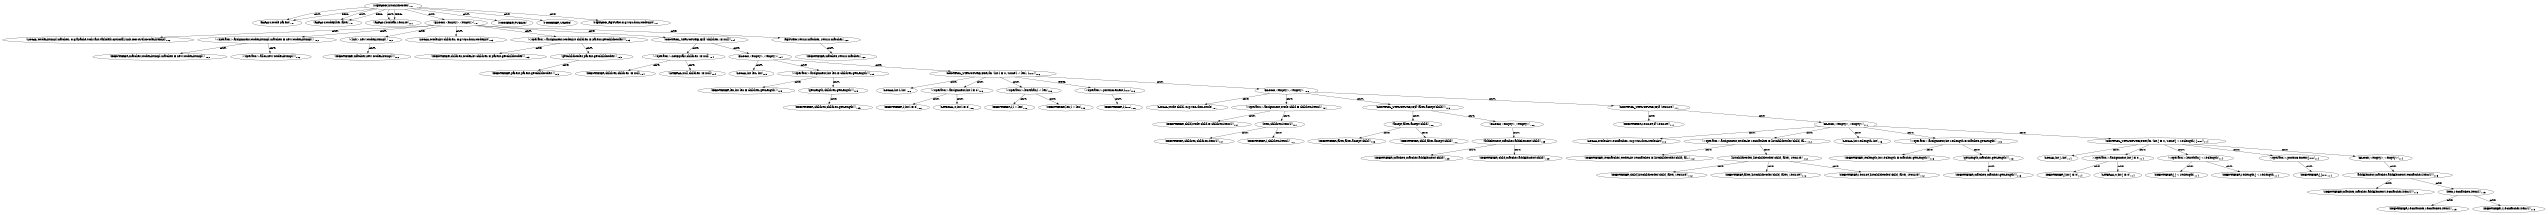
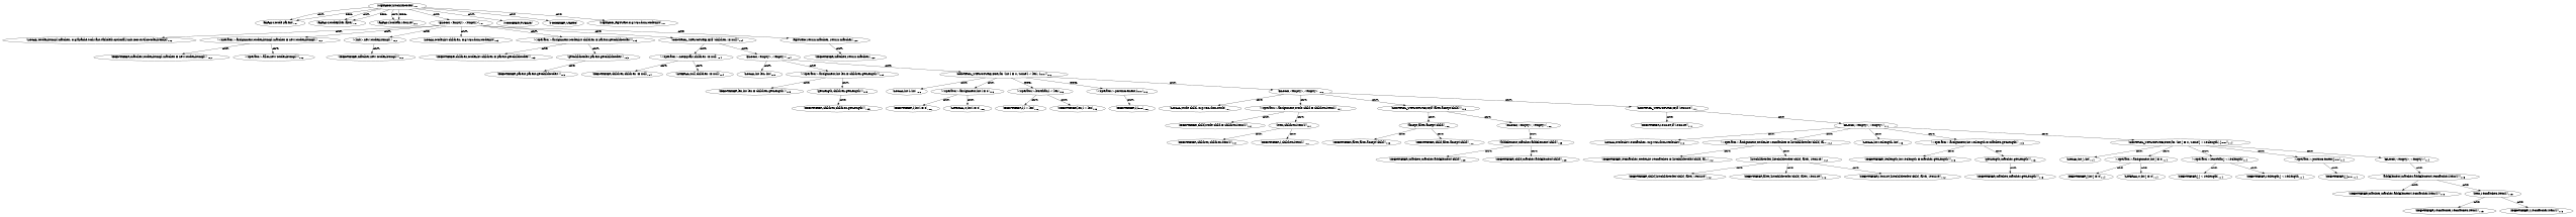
  digraph {
    n1 [label=<(METHOD,listChildNodes)<SUB>101</SUB>>]
    n2 [label=<(PARAM,Node parent)<SUB>101</SUB>>]
    n3 [label=<(PARAM,NodeFilter filter)<SUB>101</SUB>>]
    n4 [label=<(PARAM,boolean recurse)<SUB>101</SUB>>]
    n5 [label=<(BLOCK,&lt;empty&gt;,&lt;empty&gt;)<SUB>101</SUB>>]
    n6 [label=<(MODIFIER,PUBLIC)>]
    n7 [label=<(MODIFIER,STATIC)>]
    n8 [label=<(METHOD_RETURN,org.w3c.dom.NodeList)<SUB>101</SUB>>]
    n9 [label=<(LOCAL,NodeListImpl matches: org.apache.tools.ant.taskdefs.optional.junit.DOMUtil$NodeListImpl)<SUB>102</SUB>>]
    n10 [label=<(&lt;operator&gt;.assignment,NodeListImpl matches = new NodeListImpl())<SUB>102</SUB>>]
    n11 [label=<(&lt;init&gt;,new NodeListImpl())<SUB>102</SUB>>]
    n12 [label=<(LOCAL,NodeList children: org.w3c.dom.NodeList)<SUB>103</SUB>>]
    n13 [label=<(&lt;operator&gt;.assignment,NodeList children = parent.getChildNodes())<SUB>103</SUB>>]
    n14 [label=<(CONTROL_STRUCTURE,IF,if (children != null))<SUB>104</SUB>>]
    n15 [label=<(RETURN,return matches;,return matches;)<SUB>120</SUB>>]
    n16 [label=<(IDENTIFIER,matches,NodeListImpl matches = new NodeListImpl())<SUB>102</SUB>>]
    n17 [label=<(&lt;operator&gt;.alloc,new NodeListImpl())<SUB>102</SUB>>]
    n18 [label=<(IDENTIFIER,matches,new NodeListImpl())<SUB>102</SUB>>]
    n19 [label=<(IDENTIFIER,children,NodeList children = parent.getChildNodes())<SUB>103</SUB>>]
    n20 [label=<(getChildNodes,parent.getChildNodes())<SUB>103</SUB>>]
    n21 [label=<(&lt;operator&gt;.notEquals,children != null)<SUB>104</SUB>>]
    n22 [label=<(BLOCK,&lt;empty&gt;,&lt;empty&gt;)<SUB>104</SUB>>]
    n23 [label=<(IDENTIFIER,matches,return matches;)<SUB>120</SUB>>]
    n24 [label=<(IDENTIFIER,parent,parent.getChildNodes())<SUB>103</SUB>>]
    n25 [label=<(IDENTIFIER,children,children != null)<SUB>104</SUB>>]
    n26 [label=<(LITERAL,null,children != null)<SUB>104</SUB>>]
    n27 [label=<(LOCAL,int len: int)<SUB>105</SUB>>]
    n28 [label=<(&lt;operator&gt;.assignment,int len = children.getLength())<SUB>105</SUB>>]
    n29 [label=<(CONTROL_STRUCTURE,FOR,for (int i = 0; Some(i &lt; len); i++))<SUB>106</SUB>>]
    n30 [label=<(IDENTIFIER,len,int len = children.getLength())<SUB>105</SUB>>]
    n31 [label=<(getLength,children.getLength())<SUB>105</SUB>>]
    n32 [label=<(LOCAL,int i: int)<SUB>106</SUB>>]
    n33 [label=<(&lt;operator&gt;.assignment,int i = 0)<SUB>106</SUB>>]
    n34 [label=<(&lt;operator&gt;.lessThan,i &lt; len)<SUB>106</SUB>>]
    n35 [label=<(&lt;operator&gt;.postIncrement,i++)<SUB>106</SUB>>]
    n36 [label=<(BLOCK,&lt;empty&gt;,&lt;empty&gt;)<SUB>106</SUB>>]
    n37 [label=<(IDENTIFIER,children,children.getLength())<SUB>105</SUB>>]
    n38 [label=<(IDENTIFIER,i,int i = 0)<SUB>106</SUB>>]
    n39 [label=<(LITERAL,0,int i = 0)<SUB>106</SUB>>]
    n40 [label=<(IDENTIFIER,i,i &lt; len)<SUB>106</SUB>>]
    n41 [label=<(IDENTIFIER,len,i &lt; len)<SUB>106</SUB>>]
    n42 [label=<(IDENTIFIER,i,i++)<SUB>106</SUB>>]
    n43 [label=<(LOCAL,Node child: org.w3c.dom.Node)<SUB>107</SUB>>]
    n44 [label=<(&lt;operator&gt;.assignment,Node child = children.item(i))<SUB>107</SUB>>]
    n45 [label=<(CONTROL_STRUCTURE,IF,if (filter.accept(child)))<SUB>108</SUB>>]
    n46 [label=<(CONTROL_STRUCTURE,IF,if (recurse))<SUB>111</SUB>>]
    n47 [label=<(IDENTIFIER,child,Node child = children.item(i))<SUB>107</SUB>>]
    n48 [label=<(item,children.item(i))<SUB>107</SUB>>]
    n49 [label=<(accept,filter.accept(child))<SUB>108</SUB>>]
    n50 [label=<(BLOCK,&lt;empty&gt;,&lt;empty&gt;)<SUB>108</SUB>>]
    n51 [label=<(IDENTIFIER,recurse,if (recurse))<SUB>111</SUB>>]
    n52 [label=<(BLOCK,&lt;empty&gt;,&lt;empty&gt;)<SUB>111</SUB>>]
    n53 [label=<(IDENTIFIER,children,children.item(i))<SUB>107</SUB>>]
    n54 [label=<(IDENTIFIER,i,children.item(i))<SUB>102</SUB>>]
    n55 [label=<(IDENTIFIER,filter,filter.accept(child))<SUB>108</SUB>>]
    n56 [label=<(IDENTIFIER,child,filter.accept(child))<SUB>108</SUB>>]
    n57 [label=<(addElement,matches.addElement(child))<SUB>109</SUB>>]
    n58 [label=<(IDENTIFIER,matches,matches.addElement(child))<SUB>109</SUB>>]
    n59 [label=<(IDENTIFIER,child,matches.addElement(child))<SUB>109</SUB>>]
    n60 [label=<(LOCAL,NodeList recmatches: org.w3c.dom.NodeList)<SUB>112</SUB>>]
    n61 [label=<(&lt;operator&gt;.assignment,NodeList recmatches = listChildNodes(child, fil...)<SUB>112</SUB>>]
    n62 [label=<(LOCAL,int reclength: int)<SUB>113</SUB>>]
    n63 [label=<(&lt;operator&gt;.assignment,int reclength = matches.getLength())<SUB>113</SUB>>]
    n64 [label=<(CONTROL_STRUCTURE,FOR,for (int j = 0; Some(j &lt; reclength); j++))<SUB>114</SUB>>]
    n65 [label=<(IDENTIFIER,recmatches,NodeList recmatches = listChildNodes(child, fil...)<SUB>112</SUB>>]
    n66 [label=<(listChildNodes,listChildNodes(child, filter, recurse))<SUB>112</SUB>>]
    n67 [label=<(IDENTIFIER,reclength,int reclength = matches.getLength())<SUB>113</SUB>>]
    n68 [label=<(getLength,matches.getLength())<SUB>113</SUB>>]
    n69 [label=<(LOCAL,int j: int)<SUB>114</SUB>>]
    n70 [label=<(&lt;operator&gt;.assignment,int j = 0)<SUB>114</SUB>>]
    n71 [label=<(&lt;operator&gt;.lessThan,j &lt; reclength)<SUB>114</SUB>>]
    n72 [label=<(&lt;operator&gt;.postIncrement,j++)<SUB>114</SUB>>]
    n73 [label=<(BLOCK,&lt;empty&gt;,&lt;empty&gt;)<SUB>114</SUB>>]
    n74 [label=<(IDENTIFIER,child,listChildNodes(child, filter, recurse))<SUB>112</SUB>>]
    n75 [label=<(IDENTIFIER,filter,listChildNodes(child, filter, recurse))<SUB>112</SUB>>]
    n76 [label=<(IDENTIFIER,recurse,listChildNodes(child, filter, recurse))<SUB>112</SUB>>]
    n77 [label=<(IDENTIFIER,matches,matches.getLength())<SUB>113</SUB>>]
    n78 [label=<(IDENTIFIER,j,int j = 0)<SUB>114</SUB>>]
    n79 [label=<(LITERAL,0,int j = 0)<SUB>114</SUB>>]
    n80 [label=<(IDENTIFIER,j,j &lt; reclength)<SUB>114</SUB>>]
    n81 [label=<(IDENTIFIER,reclength,j &lt; reclength)<SUB>114</SUB>>]
    n82 [label=<(IDENTIFIER,j,j++)<SUB>114</SUB>>]
    n83 [label=<(addElement,matches.addElement(recmatches.item(i)))<SUB>115</SUB>>]
    n84 [label=<(IDENTIFIER,matches,matches.addElement(recmatches.item(i)))<SUB>115</SUB>>]
    n85 [label=<(item,recmatches.item(i))<SUB>115</SUB>>]
    n86 [label=<(IDENTIFIER,recmatches,recmatches.item(i))<SUB>115</SUB>>]
    n87 [label=<(IDENTIFIER,i,recmatches.item(i))<SUB>115</SUB>>]
    n1 -> n2 [label="AST: "]
    n1 -> n2 [label="DDG: "]
    n1 -> n3 [label="AST: "]
    n1 -> n3 [label="DDG: "]
    n1 -> n4 [label="AST: "]
    n1 -> n4 [label="DDG: "]
    n1 -> n5 [label="AST: "]
    n1 -> n6 [label="AST: "]
    n1 -> n7 [label="AST: "]
    n1 -> n8 [label="AST: "]
    n5 -> n9 [label="AST: "]
    n5 -> n10 [label="AST: "]
    n5 -> n11 [label="AST: "]
    n5 -> n12 [label="AST: "]
    n5 -> n13 [label="AST: "]
    n5 -> n14 [label="AST: "]
    n5 -> n15 [label="AST: "]
    n10 -> n16 [label="AST: "]
    n10 -> n17 [label="AST: "]
    n11 -> n18 [label="AST: "]
    n13 -> n19 [label="AST: "]
    n13 -> n20 [label="AST: "]
    n14 -> n21 [label="AST: "]
    n14 -> n22 [label="AST: "]
    n15 -> n23 [label="AST: "]
    n20 -> n24 [label="AST: "]
    n21 -> n25 [label="AST: "]
    n21 -> n26 [label="AST: "]
    n22 -> n27 [label="AST: "]
    n22 -> n28 [label="AST: "]
    n22 -> n29 [label="AST: "]
    n28 -> n30 [label="AST: "]
    n28 -> n31 [label="AST: "]
    n29 -> n32 [label="AST: "]
    n29 -> n33 [label="AST: "]
-   n29 -> n34 [label="AST: "]
+   n29 -> n34 [label="DDG: "]
    n29 -> n35 [label="DDG: "]
    n29 -> n36 [label="AST: "]
    n31 -> n37 [label="AST: "]
    n33 -> n38 [label="AST: "]
    n33 -> n39 [label="AST: "]
    n34 -> n40 [label="AST: "]
    n34 -> n41 [label="AST: "]
    n35 -> n42 [label="AST: "]
    n36 -> n43 [label="AST: "]
    n36 -> n44 [label="AST: "]
    n36 -> n45 [label="AST: "]
    n36 -> n46 [label="AST: "]
    n44 -> n47 [label="AST: "]
    n44 -> n48 [label="AST: "]
    n45 -> n49 [label="AST: "]
    n45 -> n50 [label="AST: "]
    n46 -> n51 [label="AST: "]
    n46 -> n52 [label="AST: "]
    n48 -> n53 [label="AST: "]
    n48 -> n54 [label="AST: "]
    n49 -> n55 [label="AST: "]
    n49 -> n56 [label="AST: "]
    n50 -> n57 [label="AST: "]
    n52 -> n60 [label="AST: "]
    n52 -> n61 [label="AST: "]
    n52 -> n62 [label="AST: "]
    n52 -> n63 [label="AST: "]
    n52 -> n64 [label="AST: "]
    n57 -> n58 [label="AST: "]
    n57 -> n59 [label="AST: "]
    n61 -> n65 [label="AST: "]
    n61 -> n66 [label="AST: "]
    n63 -> n67 [label="AST: "]
    n63 -> n68 [label="AST: "]
    n64 -> n69 [label="AST: "]
    n64 -> n70 [label="AST: "]
    n64 -> n71 [label="AST: "]
    n64 -> n72 [label="AST: "]
    n64 -> n73 [label="AST: "]
    n66 -> n74 [label="AST: "]
    n66 -> n75 [label="AST: "]
    n66 -> n76 [label="AST: "]
    n68 -> n77 [label="AST: "]
    n70 -> n78 [label="AST: "]
    n70 -> n79 [label="AST: "]
    n71 -> n80 [label="AST: "]
    n71 -> n81 [label="AST: "]
    n72 -> n82 [label="AST: "]
    n73 -> n83 [label="AST: "]
    n83 -> n84 [label="AST: "]
    n83 -> n85 [label="AST: "]
    n85 -> n86 [label="AST: "]
    n85 -> n87 [label="AST: "]
  }
